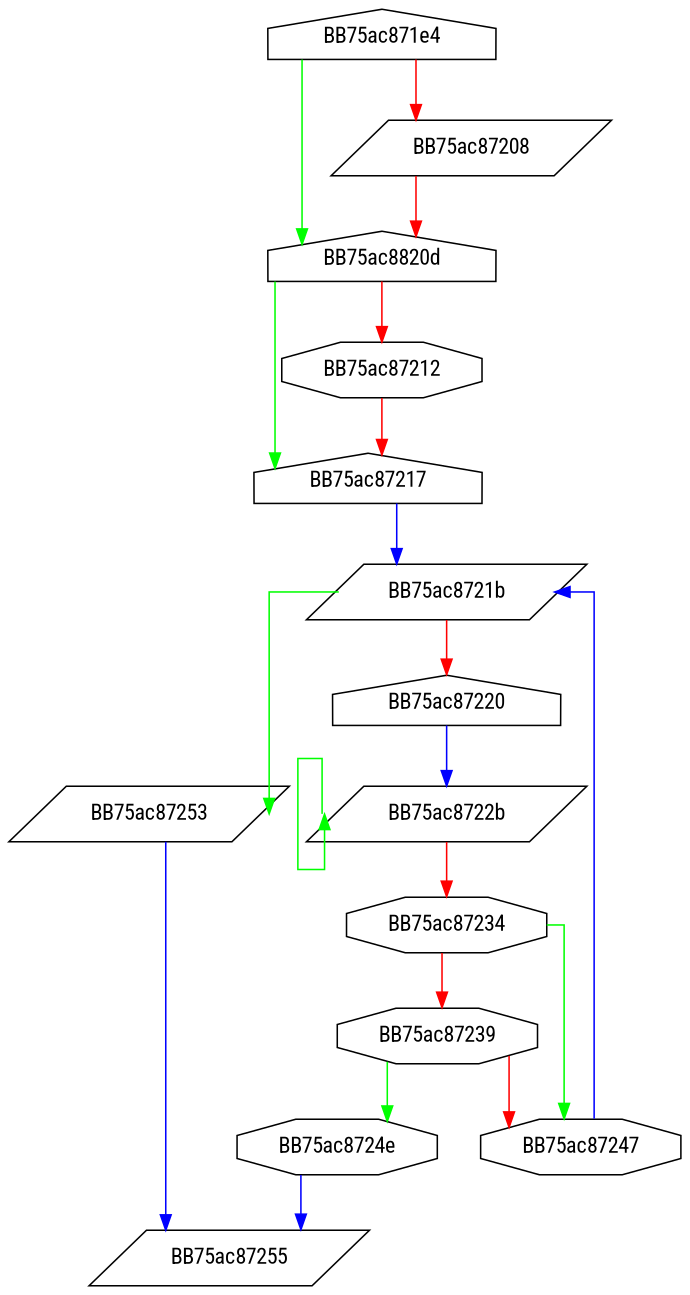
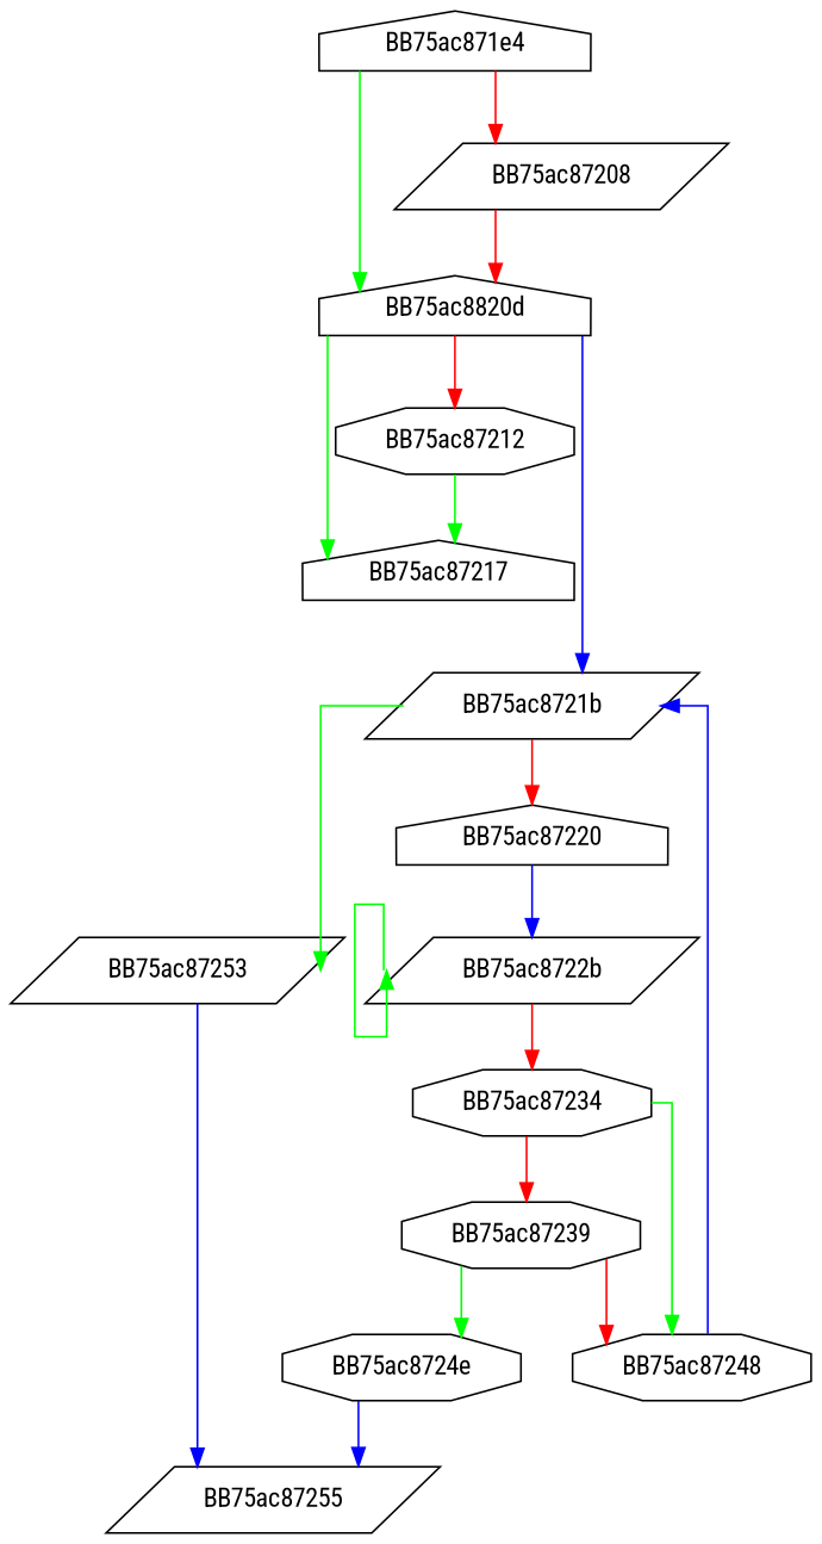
  digraph {
    fontname="Roboto Condensed"
    splines=ortho
    node [fontname="Roboto Condensed" shape=parallelogram]
    edge [color=red fontname="Roboto Condensed"]
    BB75ac871e4 [shape=house]
    n2 [label=BB75ac8820d shape=house]
    BB75ac87208
    BB75ac87217 [shape=house]
    BB75ac87212 [shape=octagon]
    BB75ac8721b
    BB75ac87253
    BB75ac87220 [shape=house]
    BB75ac87255
    BB75ac8722b
    BB75ac87234 [shape=octagon]
-   BB75ac87248 [shape=octagon label=BB75ac87247]
+   BB75ac87248 [shape=octagon]
    BB75ac87239 [shape=octagon]
    BB75ac8724e [shape=octagon]
    BB75ac871e4 -> n2 [color=green]
    BB75ac871e4 -> BB75ac87208
    n2 -> BB75ac87217 [color=green]
    n2 -> BB75ac87212
    BB75ac87208 -> n2
-   BB75ac87217 -> BB75ac8721b [color=blue]
-   BB75ac87212 -> BB75ac87217
+   n2 -> BB75ac8721b [color=blue]
+   BB75ac87212 -> BB75ac87217 [color=green]
    BB75ac8721b -> BB75ac87253 [color=green]
    BB75ac8721b -> BB75ac87220
    BB75ac87253 -> BB75ac87255 [color=blue]
    BB75ac87220 -> BB75ac8722b [color=blue]
    BB75ac8722b -> BB75ac8722b [color=green]
    BB75ac8722b -> BB75ac87234
    BB75ac87234 -> BB75ac87248 [color=green]
    BB75ac87234 -> BB75ac87239
    BB75ac87248 -> BB75ac8721b [color=blue]
    BB75ac87239 -> BB75ac87248
    BB75ac87239 -> BB75ac8724e [color=green]
    BB75ac8724e -> BB75ac87255 [color=blue]
  }
